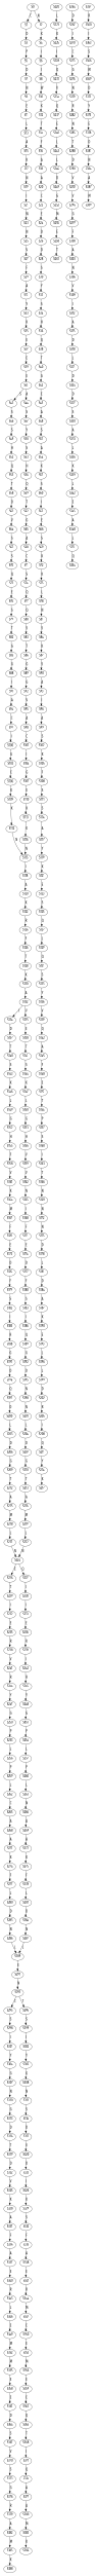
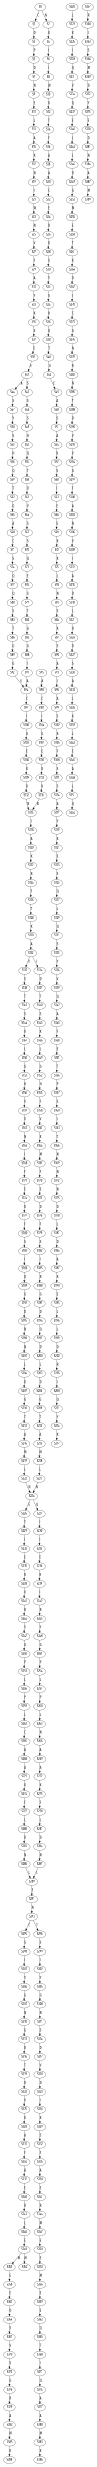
  strict digraph {
    fontname="Fira Sans"
    node [fontname="Fira Sans"]
    edge [fontname="Fira Sans"]
    S0
    S1
    S2
    S3
    S4
    S5
    S6
    S7
    S8
    S9
    S10
    S11
    S12
    S13
    S14
    S15
    S16
    S17
    S18
    S19
    S20
    S21
    S22
    S23
    S24
    S25
    S26
    S27
    S28
    S29
    S30
    S31
    S32
    S33
    S34
    S35
    S36
    S37
    S38
    S39
    S40
    S41
    S42
    S43
    S44
    S45
    S46
    S47
    S48
    S49
    S50
    S51
    S52
    S53
    S54
    S55
    S56
    S57
    S58
    S59
    S60
    S61
    S62
    S63
    S64
    S65
    S66
    S67
    S68
    S69
    S70
    S71
    S72
    S73
    S74
    S75
    S76
    S77
    S78
    S79
    S80
    S81
    S82
    S83
    S84
    S85
    S86
    S87
    S88
    S89
    S90
    S91
    S92
    S93
    S94
    S95
    S96
    S97
    S98
    S99
    S100
    S101
    S102
    S103
    S104
    S105
    S106
    S107
    S108
    S109
    S110
    S111
    S112
    S113
    S114
    S115
    S116
    S117
    S118
    S119
    S120
    S121
    S122
    S123
    S124
    S125
    S126
    S127
    S128
    S129
    S130
    S131
    S132
    S133
    S134
    S135
    S136
    S137
    S138
    S139
    S140
    S141
    S142
    S143
    S144
    S145
    S146
    S147
    S148
    S149
    S150
    S151
    S152
    S153
    S154
    S155
    S156
    S157
    S158
    S159
    S160
    S161
    S162
    S163
    S164
    S165
    S166
    S167
    S168
    S169
    S170
    S171
    S172
    S173
    S174
    S175
    S176
    S177
    S178
    S179
    S180
    S181
    S182
    S183
    S184
    S185
    S186
    S187
    S188
    S189
    S190
    S191
    S192
    S193
    S194
    S195
    S196
    S197
    S198
    S199
    S200
    S201
    S202
    S203
    S204
    S205
    S206
    S207
    S208
    S209
    S210
    S211
    S212
    S213
    S214
    S215
    S216
    S217
    S218
    S219
    S221
    S222
    S220
    S223
    S224
    S225
    S226
    S227
    S228
    S229
    S230
    S231
    S232
    S233
    S234
    S235
    S236
    S237
    S238
    S239
    S240
    S241
    S242
    S243
    S244
    S245
    S246
    S247
    S248
    S249
    S250
    n252 [label=S851]
    S252
    S253
    S254
    S255
    S256
    S257
    S258
    S259
    S260
    S261
    S262
    S263
    S264
    S265
    S266
    S267
    S268
    S269
    S270
    S271
    S272
    S273
    S274
    S275
    S276
    S277
    S278
    S279
    S280
    S281
    S282
    S283
    S284
    S285
    S286
    S287
    S288
    S289
    S290
    S291
    S292
    S293
    S294
    S295
    S296
    S297
    S298
    S299
    S300
    S301
    S302
    S303
    S304
    S305
    S306
    S307
    S308
    S309
    S310
    S311
    S312
    S313
    S314
    S315
    S316
    S317
    S318
    S319
    S320
    S321
    S322
    S323
    S324
    S325
    S326
    S327
    S328
    S329
    S330
    S331
    S332
    S333
    S334
    S335
    S336
    S337
    S338
    S339
    S340
    S341
    S342
    S343
    S344
    S345
    S346
    S347
    S348
    S349
    S350
    S351
    S352
    S353
    S354
    S355
    S356
    S358
    S359
    S357
    S360
    S361
    S362
    S363
    S364
    S365
    S366
    S367
    S368
    S369
    S370
    S371
    S372
    S373
    S374
    S375
    S376
    S377
    S378
    S379
    S380
    S381
    S382
    S383
    S384
    S385
    S386
    S387
    S388
    S389
    S0 -> S1 [label=C]
    S0 -> S2 [label=N]
    S1 -> S3 [label=D]
    S2 -> S4 [label=K]
    S3 -> S5 [label=P]
    S4 -> S6 [label=I]
    S5 -> S7 [label=D]
    S6 -> S8 [label=I]
    S7 -> S9 [label=N]
    S8 -> S10 [label=W]
    S9 -> S11 [label=E]
    S10 -> S12 [label=K]
    S11 -> S13 [label=L]
    S12 -> S14 [label=T]
    S13 -> S15 [label=A]
    S14 -> S16 [label=F]
    S15 -> S17 [label=K]
    S16 -> S18 [label=A]
    S17 -> S19 [label=N]
    S18 -> S20 [label=A]
    S19 -> S21 [label=I]
    S20 -> S22 [label=C]
    S21 -> S23 [label=W]
    S22 -> S24 [label=E]
    S23 -> S25 [label=N]
    S24 -> S26 [label=D]
    S25 -> S27 [label=V]
    S26 -> S28 [label=D]
    S27 -> S29 [label=F]
    S28 -> S30 [label=S]
    S29 -> S31 [label=A]
    S30 -> S32 [label=Y]
    S31 -> S33 [label=Y]
    S32 -> S34 [label=S]
    S33 -> S35 [label=K]
    S34 -> S36 [label=H]
    S35 -> S37 [label=E]
    S36 -> S38 [label=Q]
    S37 -> S39 [label=E]
    S38 -> S40 [label=T]
    S39 -> S41 [label=E]
    S40 -> S42 [label=G]
    S41 -> S43 [label=S]
    S41 -> S44 [label=A]
    S42 -> S45 [label=E]
    S43 -> S46 [label=S]
    S44 -> S47 [label=S]
    S45 -> S48 [label=A]
    S46 -> S49 [label=S]
    S47 -> S50 [label=Y]
    S48 -> S51 [label=S]
    S49 -> S52 [label=H]
    S50 -> S53 [label=S]
    S51 -> S54 [label=A]
    S52 -> S55 [label=Q]
    S53 -> S56 [label=H]
    S54 -> S57 [label=K]
    S55 -> S58 [label=T]
    S56 -> S59 [label=Q]
    S57 -> S60 [label=S]
    S58 -> S61 [label=D]
    S59 -> S62 [label=T]
    S60 -> S63 [label=I]
    S61 -> S64 [label=V]
    S62 -> S65 [label=G]
    S63 -> S66 [label=E]
    S64 -> S67 [label=S]
    S65 -> S68 [label=A]
    S66 -> S69 [label=S]
    S67 -> S70 [label=S]
    S68 -> S71 [label=C]
    S69 -> S72 [label=K]
    S70 -> S73 [label=Q]
    S71 -> S74 [label=S]
    S72 -> S75 [label=K]
    S73 -> S76 [label=E]
    S74 -> S77 [label=Q]
    S75 -> S78 [label=L]
    S76 -> S79 [label=S]
    S77 -> S80 [label=Q]
    S78 -> S81 [label=N]
    S79 -> S82 [label=T]
    S80 -> S83 [label=S]
    S81 -> S84 [label=S]
    S82 -> S85 [label=G]
    S83 -> S86 [label=T]
    S84 -> S87 [label=K]
    S85 -> S88 [label=G]
    S86 -> S89 [label=G]
    S87 -> S90 [label=S]
    S88 -> S91 [label=I]
    S89 -> S92 [label=G]
    S90 -> S93 [label=A]
    S91 -> S94 [label=A]
-   S92 -> S95 [label=V]
+   S92 -> S94 [label=V]
    S93 -> S96 [label=I]
    S94 -> S97 [label=C]
    S95 -> S98 [label=A]
    S96 -> S99 [label=A]
    S97 -> S100 [label=I]
    S98 -> S101 [label=C]
    S99 -> S102 [label=S]
    S100 -> S103 [label=G]
    S101 -> S104 [label=I]
    S102 -> S105 [label=K]
    S103 -> S106 [label=E]
    S104 -> S107 [label=G]
    S105 -> S108 [label=F]
    S106 -> S109 [label=K]
    S107 -> S110 [label=E]
    S108 -> S111 [label=S]
    S109 -> S112 [label=K]
    S110 -> S113 [label=K]
    S111 -> S114 [label=S]
    S112 -> S115 [label=N]
    S113 -> S116 [label=K]
    S114 -> S117 [label=A]
    S115 -> S118 [label=I]
    S116 -> S115 [label=N]
    S117 -> S119 [label=Y]
    S118 -> S120 [label=A]
    S119 -> S121 [label=K]
    S120 -> S122 [label=K]
    S121 -> S123 [label=E]
    S122 -> S124 [label=R]
    S123 -> S125 [label=S]
    S124 -> S126 [label=F]
    S125 -> S127 [label=Q]
    S126 -> S128 [label=T]
    S127 -> S129 [label=L]
    S128 -> S130 [label=K]
    S129 -> S131 [label=Q]
    S130 -> S132 [label=A]
    S131 -> S133 [label=S]
    S132 -> S134 [label=I]
    S132 -> S135 [label=V]
    S133 -> S136 [label=Y]
    S134 -> S137 [label=D]
    S135 -> S138 [label=E]
    S136 -> S139 [label=V]
    S137 -> S140 [label=T]
    S138 -> S141 [label=T]
    S139 -> S142 [label=Q]
    S140 -> S143 [label=S]
    S141 -> S144 [label=S]
    S142 -> S145 [label=A]
    S143 -> S146 [label=K]
    S144 -> S147 [label=K]
    S145 -> S148 [label=F]
    S146 -> S149 [label=L]
    S147 -> S150 [label=L]
    S148 -> S151 [label=E]
    S149 -> S152 [label=G]
    S150 -> S153 [label=G]
    S151 -> S154 [label=T]
    S152 -> S155 [label=H]
    S153 -> S156 [label=H]
    S154 -> S157 [label=P]
    S155 -> S158 [label=F]
    S156 -> S159 [label=V]
    S157 -> S160 [label=S]
    S158 -> S161 [label=V]
    S159 -> S162 [label=V]
    S160 -> S163 [label=I]
    S161 -> S164 [label=K]
    S162 -> S165 [label=N]
    S163 -> S166 [label=T]
    S164 -> S167 [label=M]
    S165 -> S168 [label=I]
    S166 -> S169 [label=N]
    S167 -> S170 [label=F]
    S168 -> S171 [label=F]
    S169 -> S172 [label=N]
    S170 -> S173 [label=E]
    S171 -> S174 [label=E]
    S172 -> S175 [label=N]
    S173 -> S176 [label=D]
    S174 -> S177 [label=D]
    S175 -> S178 [label=D]
    S176 -> S179 [label=F]
    S177 -> S180 [label=F]
    S178 -> S181 [label=L]
    S179 -> S182 [label=S]
    S180 -> S183 [label=S]
    S181 -> S184 [label=D]
    S182 -> S185 [label=I]
    S183 -> S186 [label=I]
    S184 -> S187 [label=A]
    S185 -> S188 [label=R]
    S186 -> S189 [label=Q]
    S187 -> S190 [label=K]
    S188 -> S191 [label=G]
    S189 -> S192 [label=G]
    S190 -> S193 [label=E]
    S191 -> S194 [label=D]
    S192 -> S195 [label=D]
    S193 -> S196 [label=L]
    S194 -> S197 [label=Q]
    S195 -> S198 [label=N]
    S196 -> S199 [label=L]
    S197 -> S200 [label=D]
    S198 -> S201 [label=N]
    S199 -> S202 [label=D]
    S200 -> S203 [label=L]
    S201 -> S204 [label=L]
    S202 -> S205 [label=R]
    S203 -> S206 [label=D]
    S204 -> S207 [label=D]
    S205 -> S208 [label=I]
    S206 -> S209 [label=G]
    S207 -> S210 [label=G]
    S208 -> S211 [label=Q]
    S209 -> S212 [label=T]
    S210 -> S213 [label=T]
    S211 -> S214 [label=Y]
    S212 -> S215 [label=A]
    S213 -> S216 [label=A]
    S214 -> S217 [label=K]
    S215 -> S218 [label=M]
    S216 -> S219 [label=M]
    S218 -> S221 [label=L]
    S219 -> S222 [label=L]
    S221 -> S224 [label=N]
    S222 -> S224 [label=N]
    S220 -> S223 [label=L]
    S223 -> S225 [label=K]
    S224 -> S226 [label=E]
    S224 -> S227 [label=Q]
    S225 -> S228 [label=I]
    S226 -> S229 [label=T]
    S227 -> S230 [label=I]
    S228 -> S231 [label=Q]
    S229 -> S232 [label=I]
    S230 -> S233 [label=I]
    S231 -> S234 [label=V]
    S232 -> S235 [label=E]
    S233 -> S236 [label=E]
    S234 -> S237 [label=Q]
    S235 -> S238 [label=R]
    S236 -> S239 [label=R]
    S237 -> S240 [label=E]
    S238 -> S241 [label=V]
    S239 -> S242 [label=I]
    S240 -> S243 [label=L]
    S241 -> S244 [label=R]
    S242 -> S245 [label=R]
    S243 -> S246 [label=L]
    S244 -> S247 [label=Y]
    S245 -> S248 [label=Y]
    S246 -> S249 [label=D]
    S247 -> S250 [label=G]
    S248 -> n252 [label=G]
    S249 -> S252 [label=G]
    S250 -> S253 [label=P]
    n252 -> S254 [label=P]
    S252 -> S255 [label=M]
    S253 -> S256 [label=L]
    S254 -> S257 [label=L]
    S255 -> S258 [label=E]
    S256 -> S259 [label=P]
    S257 -> S260 [label=P]
    S258 -> S261 [label=T]
    S259 -> S262 [label=L]
    S260 -> S263 [label=L]
+   S261 -> S264 [label=K]
    S262 -> S265 [label=C]
    S263 -> S266 [label=N]
    S264 -> S267 [label=D]
    S265 -> S268 [label=A]
    S266 -> S269 [label=A]
    S267 -> S270 [label=I]
    S268 -> S271 [label=A]
    S269 -> S272 [label=A]
    S270 -> S273 [label=C]
    S271 -> S274 [label=K]
    S272 -> S275 [label=K]
    S273 -> S276 [label=G]
    S274 -> S277 [label=F]
    S275 -> S278 [label=F]
    S276 -> S279 [label=N]
    S277 -> S280 [label=L]
    S278 -> S281 [label=L]
    S279 -> S282 [label=R]
    S280 -> S283 [label=D]
    S281 -> S284 [label=D]
    S282 -> S285 [label=N]
    S283 -> S286 [label=N]
    S284 -> S287 [label=N]
    S285 -> S288 [label=T]
    S286 -> S289 [label=L]
    S287 -> S289 [label=L]
    S288 -> S290 [label=D]
    S289 -> S291 [label=E]
    S290 -> S292 [label=V]
    S291 -> S293 [label=N]
    S292 -> S294 [label=V]
    S293 -> S295 [label=C]
    S293 -> S296 [label=T]
    S294 -> S297 [label=G]
    S295 -> S298 [label=S]
    S296 -> S299 [label=S]
    S297 -> S300 [label=F]
    S298 -> S301 [label=I]
    S299 -> S302 [label=I]
    S300 -> S303 [label=A]
    S301 -> S304 [label=Y]
    S302 -> S305 [label=Y]
    S303 -> S306 [label=N]
    S304 -> S307 [label=G]
    S305 -> S308 [label=G]
    S306 -> S309 [label=V]
    S307 -> S310 [label=N]
    S308 -> S311 [label=N]
    S309 -> S312 [label=I]
    S310 -> S313 [label=G]
    S311 -> S314 [label=S]
    S312 -> S315 [label=A]
    S313 -> S316 [label=D]
    S314 -> S317 [label=D]
    S315 -> S318 [label=D]
    S316 -> S319 [label=T]
    S317 -> S320 [label=V]
    S318 -> S321 [label=L]
    S319 -> S322 [label=D]
    S320 -> S323 [label=D]
    S321 -> S324 [label=D]
    S322 -> S325 [label=V]
    S323 -> S326 [label=I]
    S324 -> S327 [label=D]
    S325 -> S328 [label=K]
    S326 -> S329 [label=K]
    S327 -> S330 [label=S]
    S328 -> S331 [label=A]
    S329 -> S332 [label=S]
    S330 -> S333 [label=A]
    S331 -> S334 [label=F]
    S332 -> S335 [label=F]
    S333 -> S336 [label=L]
    S334 -> S337 [label=A]
    S335 -> S338 [label=A]
    S336 -> S339 [label=K]
    S337 -> S340 [label=E]
    S338 -> S341 [label=E]
    S339 -> S342 [label=L]
    S340 -> S343 [label=R]
    S341 -> S344 [label=R]
    S342 -> S345 [label=E]
    S343 -> S346 [label=L]
    S344 -> S347 [label=M]
    S345 -> S348 [label=A]
    S346 -> S349 [label=E]
    S347 -> S350 [label=E]
    S348 -> S351 [label=L]
    S349 -> S352 [label=M]
    S350 -> S353 [label=E]
    S351 -> S354 [label=Q]
-   S352 -> S355 [label=M]
+   S349 -> S355 [label=M]
    S353 -> S356 [label=M]
    S355 -> S358 [label=E]
    S356 -> S359 [label=E]
    S358 -> S361 [label=E]
    S359 -> S362 [label=E]
    S357 -> S360 [label=R]
    S360 -> S363 [label=I]
    S361 -> S364 [label=D]
    S362 -> S365 [label=Q]
    S363 -> S366 [label=S]
    S364 -> S367 [label=S]
    S365 -> S368 [label=T]
    S366 -> S369 [label=M]
    S367 -> S370 [label=V]
    S368 -> S371 [label=I]
    S369 -> S372 [label=D]
    S370 -> S373 [label=S]
    S371 -> S374 [label=Q]
    S372 -> S375 [label=Y]
    S373 -> S376 [label=G]
    S374 -> S377 [label=A]
    S375 -> S378 [label=E]
    S376 -> S379 [label=R]
    S377 -> S380 [label=A]
    S378 -> S381 [label=D]
    S379 -> S382 [label=A]
    S380 -> S383 [label=M]
    S381 -> S384 [label=N]
    S382 -> S385 [label=M]
    S383 -> S386 [label=K]
    S384 -> S387 [label=A]
    S385 -> S388 [label=K]
    S387 -> S389 [label=M]
  }
